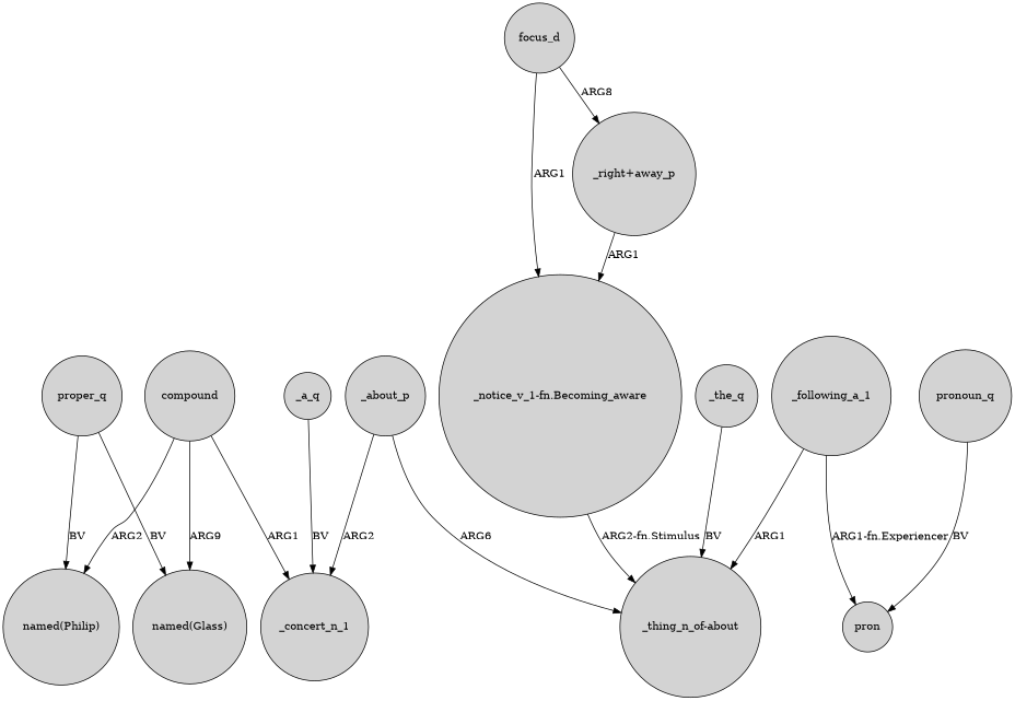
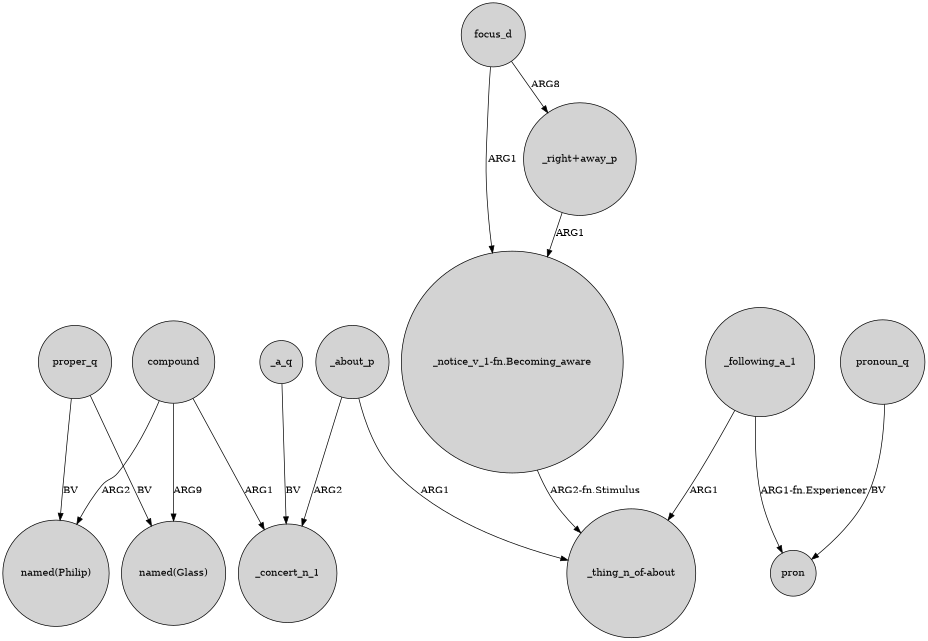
  digraph {
    node [shape=circle style=filled]
    compound
    "named(Glass)"
    "named(Philip)"
    _concert_n_1
    "_notice_v_1-fn.Becoming_aware"
    "_thing_n_of-about"
    proper_q
-   _the_q
    focus_d
    "_right+away_p"
    _about_p
    _a_q
    _following_a_1
    pron
    pronoun_q
    compound -> "named(Glass)" [label=ARG9]
    compound -> "named(Philip)" [label=ARG2]
    compound -> _concert_n_1 [label=ARG1]
    "_notice_v_1-fn.Becoming_aware" -> "_thing_n_of-about" [label="ARG2-fn.Stimulus"]
    proper_q -> "named(Glass)" [label=BV]
    proper_q -> "named(Philip)" [label=BV]
-   _the_q -> "_thing_n_of-about" [label=BV]
    focus_d -> "_notice_v_1-fn.Becoming_aware" [label=ARG1]
    focus_d -> "_right+away_p" [label=ARG8]
    "_right+away_p" -> "_notice_v_1-fn.Becoming_aware" [label=ARG1]
    _about_p -> _concert_n_1 [label=ARG2]
-   _about_p -> "_thing_n_of-about" [label=ARG6]
+   _about_p -> "_thing_n_of-about" [label=ARG1]
    _a_q -> _concert_n_1 [label=BV]
    _following_a_1 -> "_thing_n_of-about" [label=ARG1]
    _following_a_1 -> pron [label="ARG1-fn.Experiencer"]
    pronoun_q -> pron [label=BV]
  }
